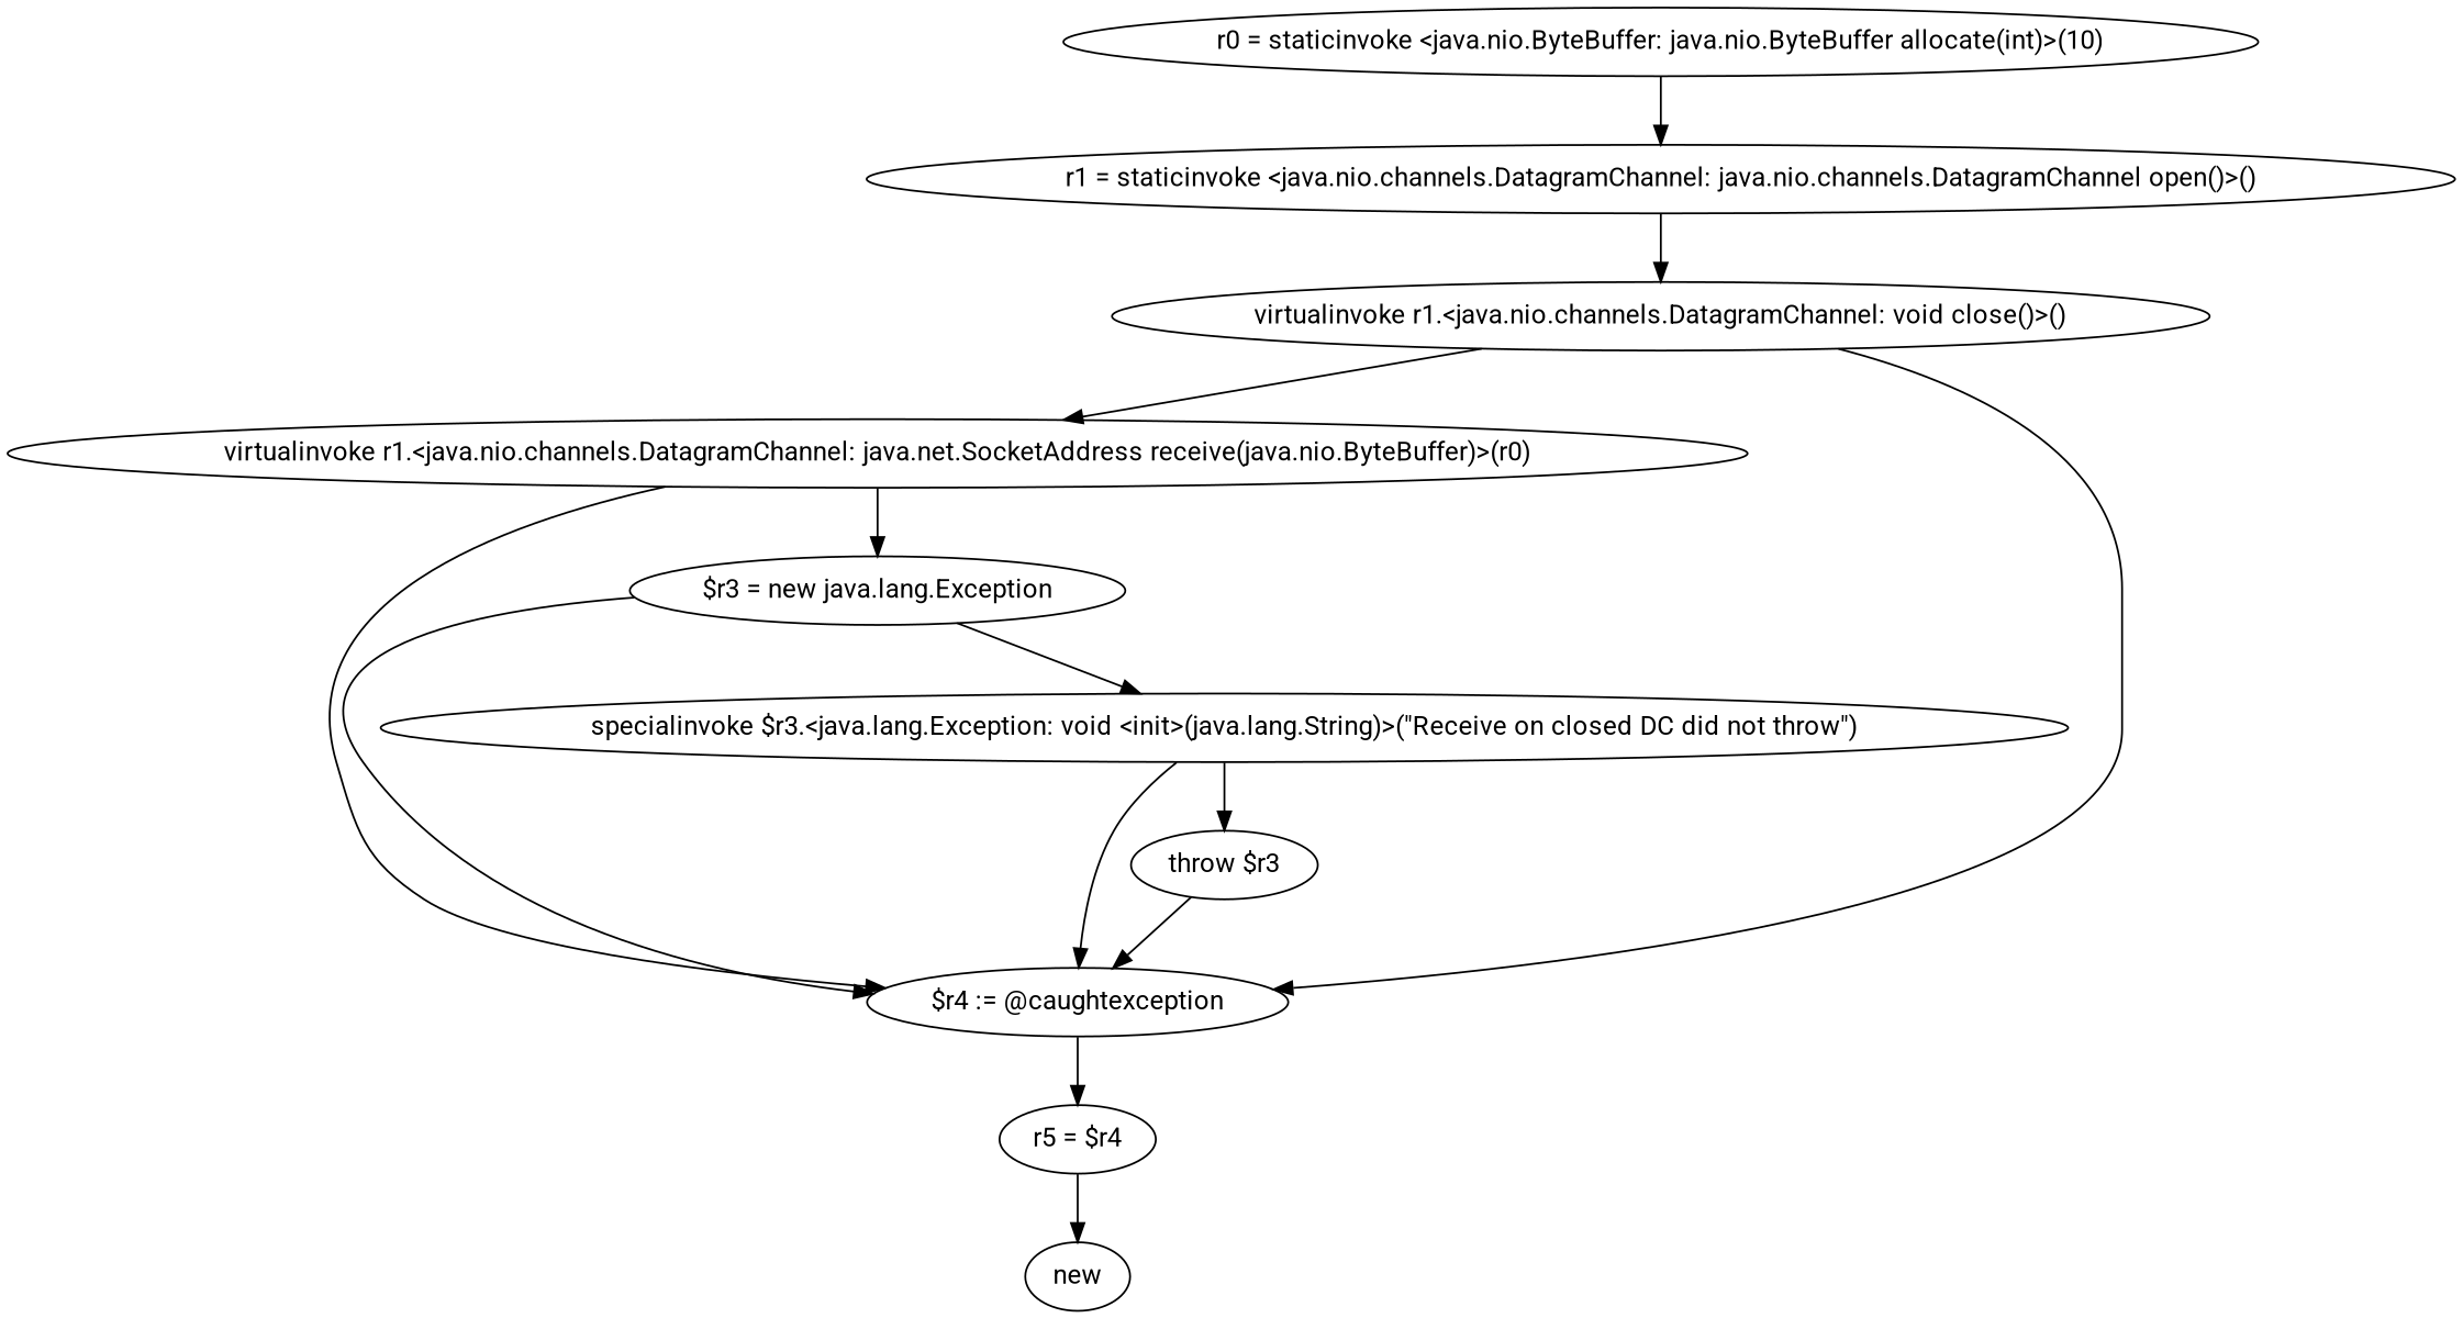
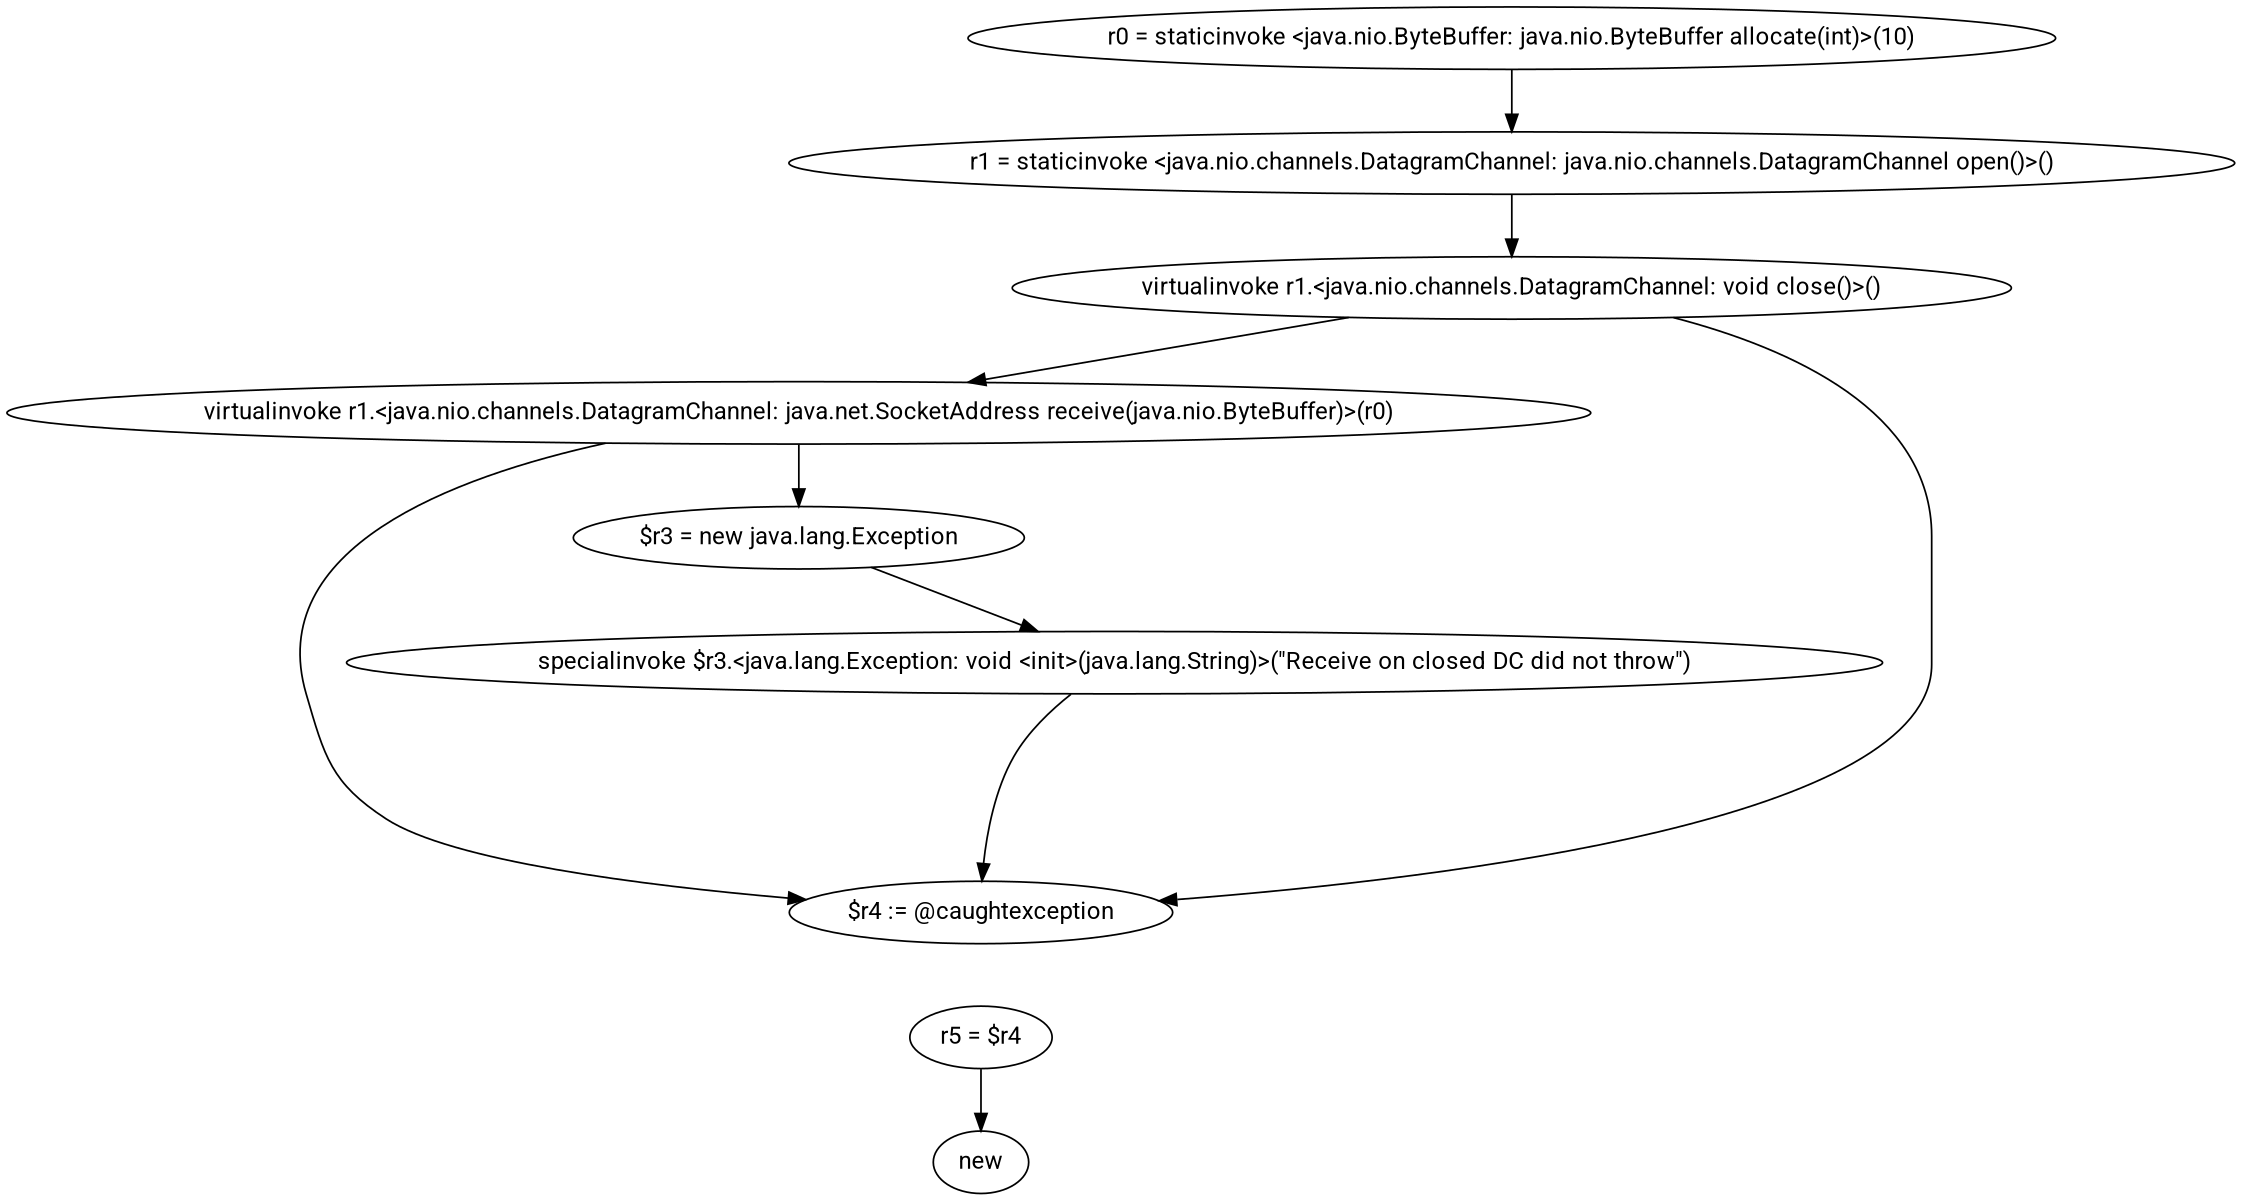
  digraph {
    fontname=Roboto
    node [fontname=Roboto]
    edge [fontname=Roboto]
    "r0 = staticinvoke <java.nio.ByteBuffer: java.nio.ByteBuffer allocate(int)>(10)"
    "r1 = staticinvoke <java.nio.channels.DatagramChannel: java.nio.channels.DatagramChannel open()>()"
    "virtualinvoke r1.<java.nio.channels.DatagramChannel: void close()>()"
    "virtualinvoke r1.<java.nio.channels.DatagramChannel: java.net.SocketAddress receive(java.nio.ByteBuffer)>(r0)"
    "$r4 := @caughtexception"
    "$r3 = new java.lang.Exception"
    "r5 = $r4"
    "specialinvoke $r3.<java.lang.Exception: void <init>(java.lang.String)>(\"Receive on closed DC did not throw\")"
-   "throw $r3"
    n10 [label=new]
    "r0 = staticinvoke <java.nio.ByteBuffer: java.nio.ByteBuffer allocate(int)>(10)" -> "r1 = staticinvoke <java.nio.channels.DatagramChannel: java.nio.channels.DatagramChannel open()>()"
    "r1 = staticinvoke <java.nio.channels.DatagramChannel: java.nio.channels.DatagramChannel open()>()" -> "virtualinvoke r1.<java.nio.channels.DatagramChannel: void close()>()"
    "virtualinvoke r1.<java.nio.channels.DatagramChannel: void close()>()" -> "virtualinvoke r1.<java.nio.channels.DatagramChannel: java.net.SocketAddress receive(java.nio.ByteBuffer)>(r0)"
    "virtualinvoke r1.<java.nio.channels.DatagramChannel: void close()>()" -> "$r4 := @caughtexception"
    "virtualinvoke r1.<java.nio.channels.DatagramChannel: java.net.SocketAddress receive(java.nio.ByteBuffer)>(r0)" -> "$r4 := @caughtexception"
    "virtualinvoke r1.<java.nio.channels.DatagramChannel: java.net.SocketAddress receive(java.nio.ByteBuffer)>(r0)" -> "$r3 = new java.lang.Exception"
-   "$r4 := @caughtexception" -> "r5 = $r4"
-   "$r3 = new java.lang.Exception" -> "$r4 := @caughtexception"
    "$r3 = new java.lang.Exception" -> "specialinvoke $r3.<java.lang.Exception: void <init>(java.lang.String)>(\"Receive on closed DC did not throw\")"
    "r5 = $r4" -> n10
    "specialinvoke $r3.<java.lang.Exception: void <init>(java.lang.String)>(\"Receive on closed DC did not throw\")" -> "$r4 := @caughtexception"
-   "specialinvoke $r3.<java.lang.Exception: void <init>(java.lang.String)>(\"Receive on closed DC did not throw\")" -> "throw $r3"
-   "throw $r3" -> "$r4 := @caughtexception"
  }
